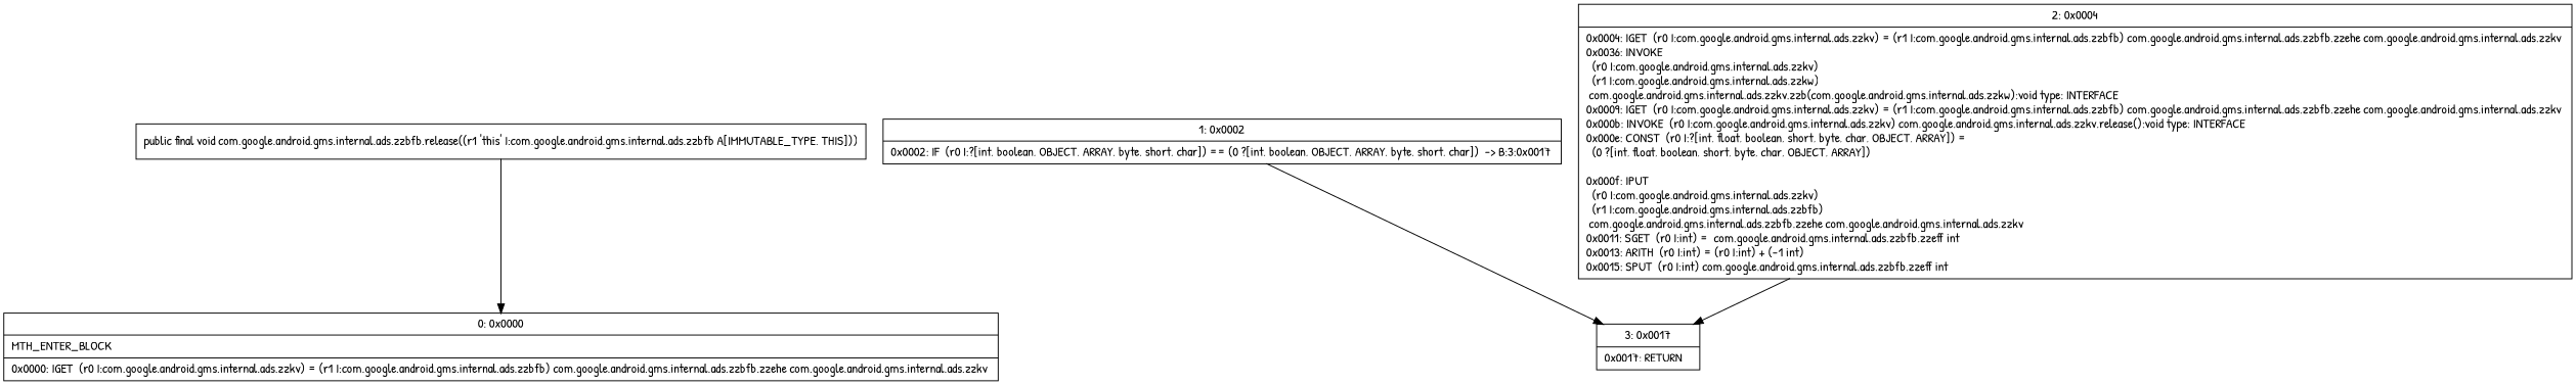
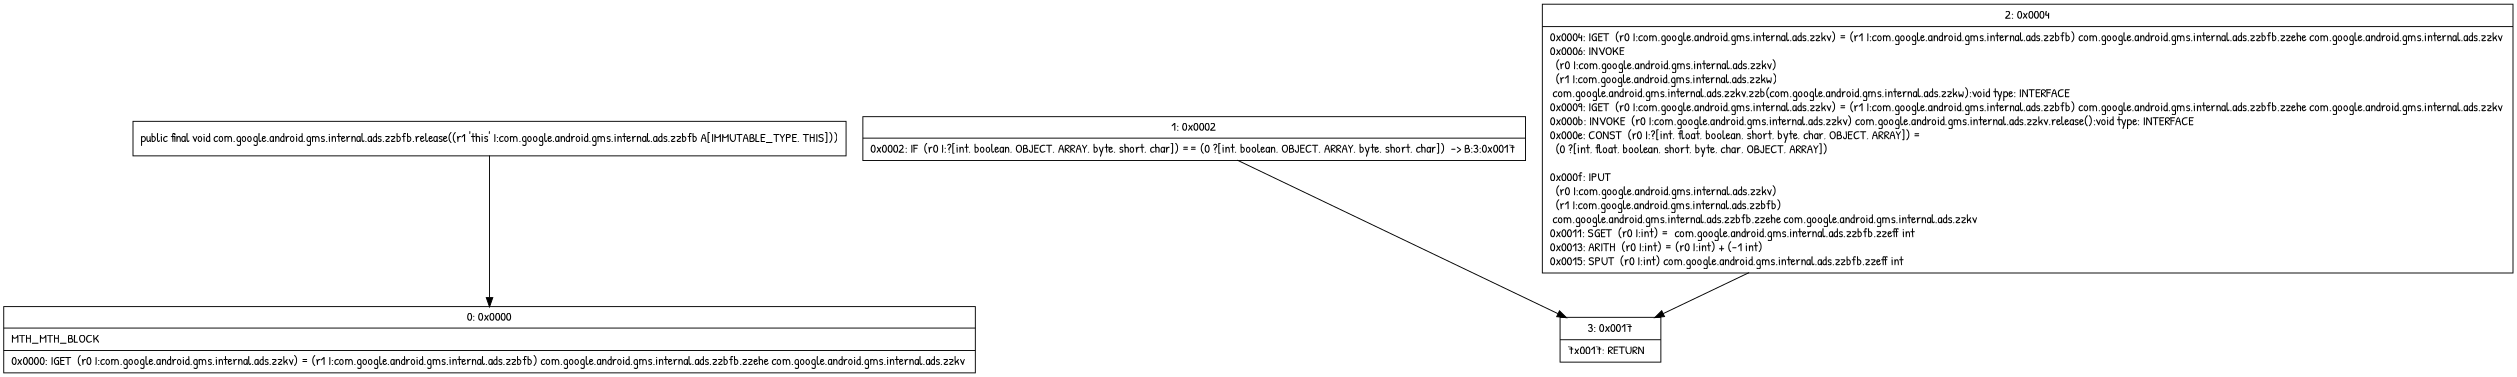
  digraph {
    fontname="Patrick Hand"
    node [fontname="Patrick Hand" shape=record]
    edge [fontname="Patrick Hand"]
-   n1 [label="{0\:\ 0x0000|MTH_ENTER_BLOCK\l|0x0000: IGET  (r0 I:com.google.android.gms.internal.ads.zzkv) = (r1 I:com.google.android.gms.internal.ads.zzbfb) com.google.android.gms.internal.ads.zzbfb.zzehe com.google.android.gms.internal.ads.zzkv \l}"]
+   n1 [label="{0\:\ 0x0000|MTH_MTH_BLOCK\l|0x0000: IGET  (r0 I:com.google.android.gms.internal.ads.zzkv) = (r1 I:com.google.android.gms.internal.ads.zzbfb) com.google.android.gms.internal.ads.zzbfb.zzehe com.google.android.gms.internal.ads.zzkv \l}"]
    n2 [label="{1\:\ 0x0002|0x0002: IF  (r0 I:?[int, boolean, OBJECT, ARRAY, byte, short, char]) == (0 ?[int, boolean, OBJECT, ARRAY, byte, short, char])  \-\> B:3:0x0017 \l}"]
-   n3 [label="{3\:\ 0x0017|0x0017: RETURN   \l}"]
-   n4 [label="{2\:\ 0x0004|0x0004: IGET  (r0 I:com.google.android.gms.internal.ads.zzkv) = (r1 I:com.google.android.gms.internal.ads.zzbfb) com.google.android.gms.internal.ads.zzbfb.zzehe com.google.android.gms.internal.ads.zzkv \l0x0036: INVOKE  \l  (r0 I:com.google.android.gms.internal.ads.zzkv)\l  (r1 I:com.google.android.gms.internal.ads.zzkw)\l com.google.android.gms.internal.ads.zzkv.zzb(com.google.android.gms.internal.ads.zzkw):void type: INTERFACE \l0x0009: IGET  (r0 I:com.google.android.gms.internal.ads.zzkv) = (r1 I:com.google.android.gms.internal.ads.zzbfb) com.google.android.gms.internal.ads.zzbfb.zzehe com.google.android.gms.internal.ads.zzkv \l0x000b: INVOKE  (r0 I:com.google.android.gms.internal.ads.zzkv) com.google.android.gms.internal.ads.zzkv.release():void type: INTERFACE \l0x000e: CONST  (r0 I:?[int, float, boolean, short, byte, char, OBJECT, ARRAY]) = \l  (0 ?[int, float, boolean, short, byte, char, OBJECT, ARRAY])\l \l0x000f: IPUT  \l  (r0 I:com.google.android.gms.internal.ads.zzkv)\l  (r1 I:com.google.android.gms.internal.ads.zzbfb)\l com.google.android.gms.internal.ads.zzbfb.zzehe com.google.android.gms.internal.ads.zzkv \l0x0011: SGET  (r0 I:int) =  com.google.android.gms.internal.ads.zzbfb.zzeff int \l0x0013: ARITH  (r0 I:int) = (r0 I:int) + (\-1 int) \l0x0015: SPUT  (r0 I:int) com.google.android.gms.internal.ads.zzbfb.zzeff int \l}"]
+   n3 [label="{3\:\ 0x0017|7x0017: RETURN   \l}"]
+   n4 [label="{2\:\ 0x0004|0x0004: IGET  (r0 I:com.google.android.gms.internal.ads.zzkv) = (r1 I:com.google.android.gms.internal.ads.zzbfb) com.google.android.gms.internal.ads.zzbfb.zzehe com.google.android.gms.internal.ads.zzkv \l0x0006: INVOKE  \l  (r0 I:com.google.android.gms.internal.ads.zzkv)\l  (r1 I:com.google.android.gms.internal.ads.zzkw)\l com.google.android.gms.internal.ads.zzkv.zzb(com.google.android.gms.internal.ads.zzkw):void type: INTERFACE \l0x0009: IGET  (r0 I:com.google.android.gms.internal.ads.zzkv) = (r1 I:com.google.android.gms.internal.ads.zzbfb) com.google.android.gms.internal.ads.zzbfb.zzehe com.google.android.gms.internal.ads.zzkv \l0x000b: INVOKE  (r0 I:com.google.android.gms.internal.ads.zzkv) com.google.android.gms.internal.ads.zzkv.release():void type: INTERFACE \l0x000e: CONST  (r0 I:?[int, float, boolean, short, byte, char, OBJECT, ARRAY]) = \l  (0 ?[int, float, boolean, short, byte, char, OBJECT, ARRAY])\l \l0x000f: IPUT  \l  (r0 I:com.google.android.gms.internal.ads.zzkv)\l  (r1 I:com.google.android.gms.internal.ads.zzbfb)\l com.google.android.gms.internal.ads.zzbfb.zzehe com.google.android.gms.internal.ads.zzkv \l0x0011: SGET  (r0 I:int) =  com.google.android.gms.internal.ads.zzbfb.zzeff int \l0x0013: ARITH  (r0 I:int) = (r0 I:int) + (\-1 int) \l0x0015: SPUT  (r0 I:int) com.google.android.gms.internal.ads.zzbfb.zzeff int \l}"]
    n5 [label="{public final void com.google.android.gms.internal.ads.zzbfb.release((r1 'this' I:com.google.android.gms.internal.ads.zzbfb A[IMMUTABLE_TYPE, THIS])) }"]
    n2 -> n3
    n4 -> n3
    n5 -> n1
  }
